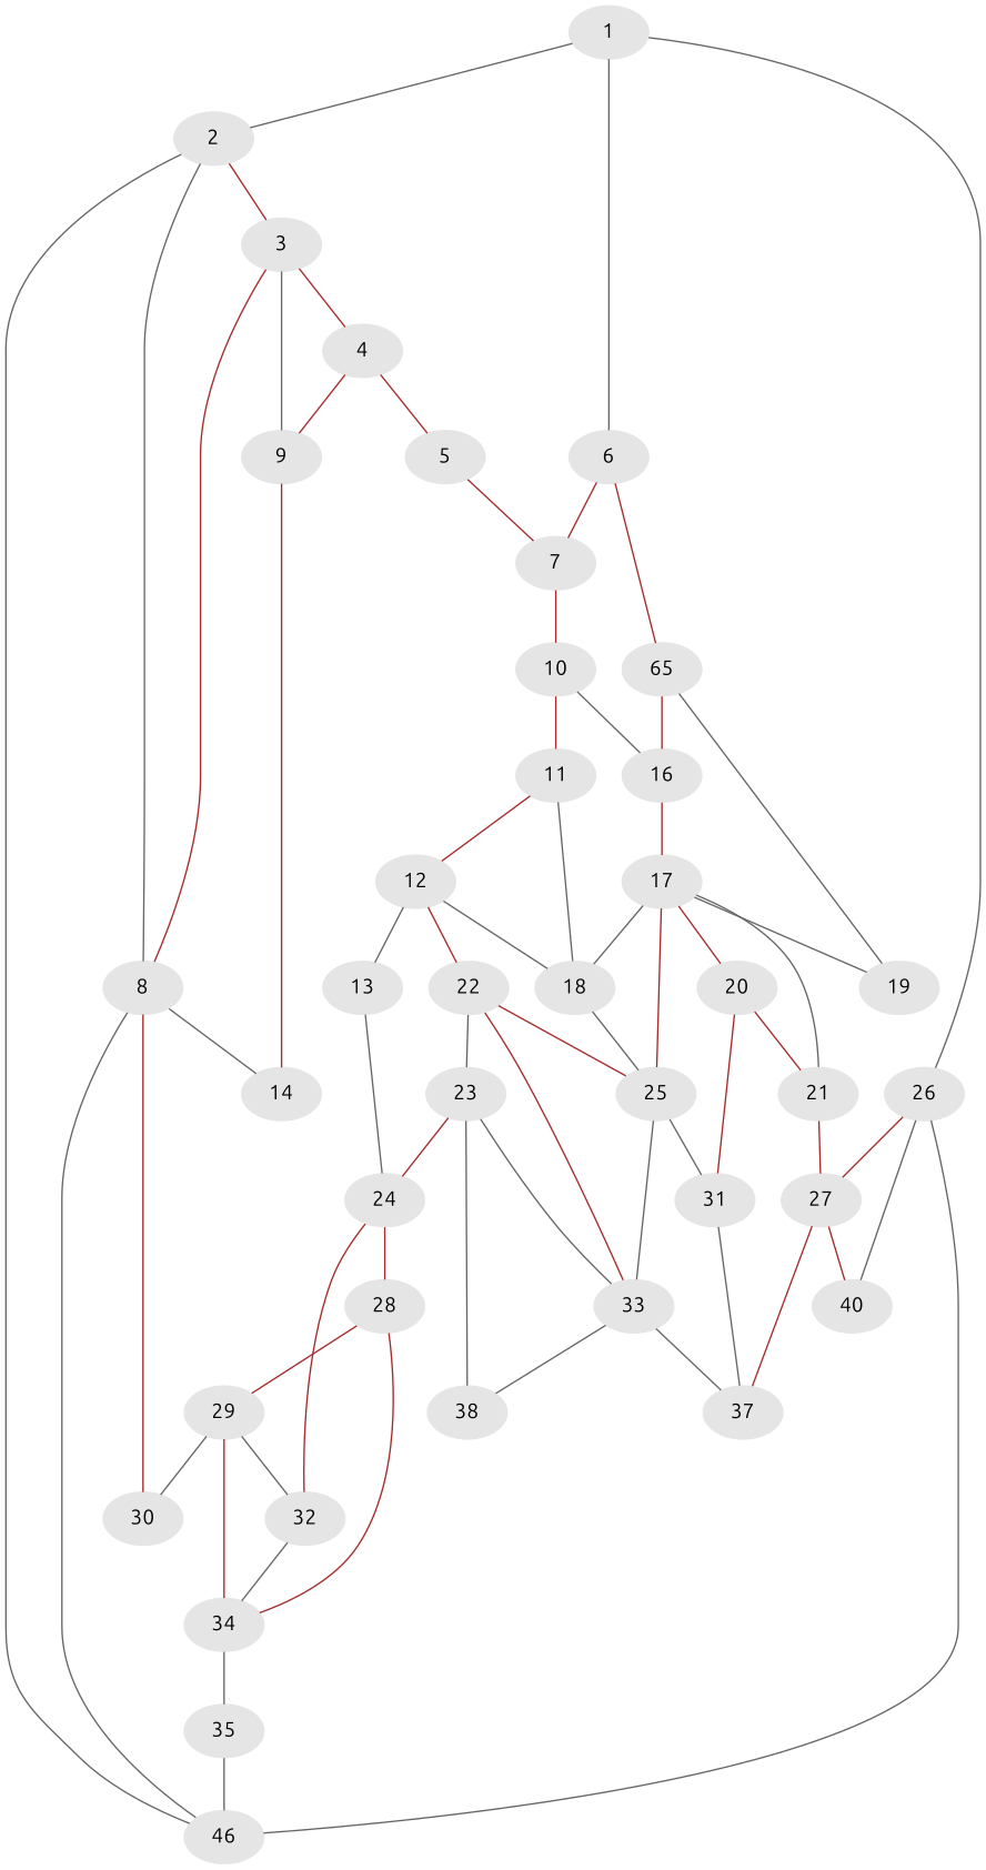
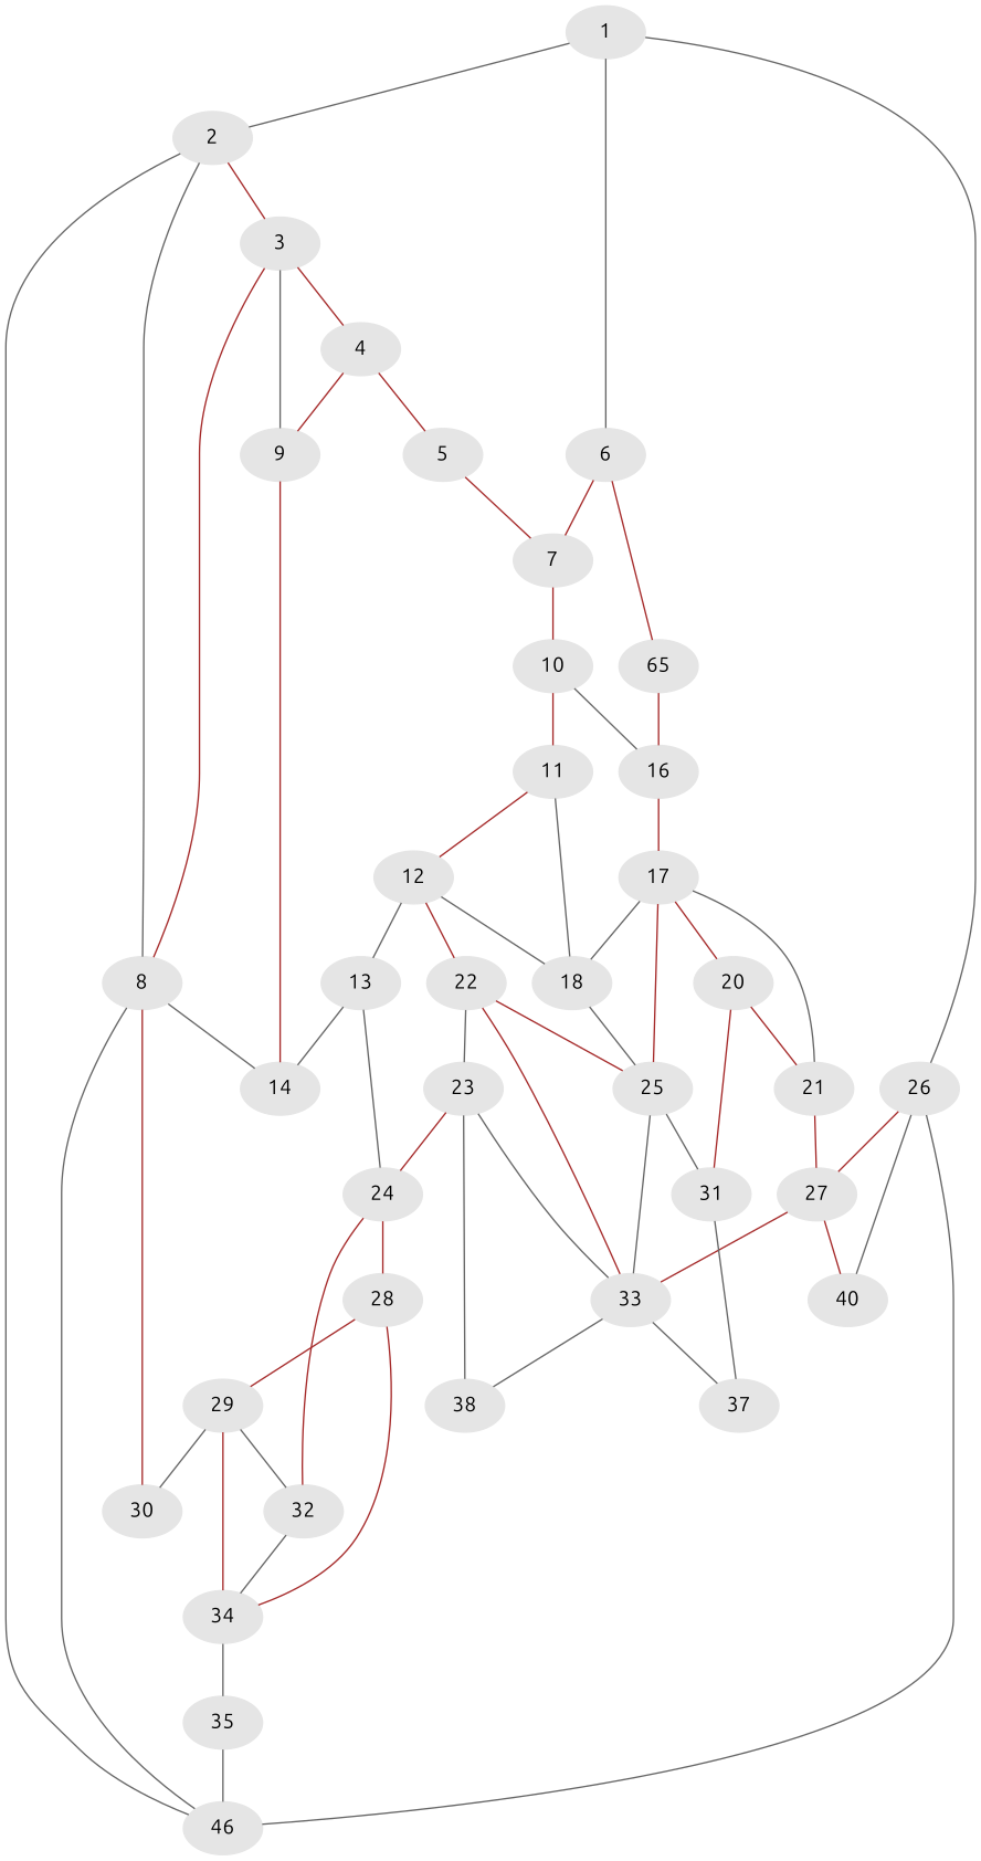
  graph {
    fontname=Ubuntu
    node [color=gray90 fontname=Ubuntu style=filled]
    edge [color=gray40 fontname=Ubuntu weight=1.0]
    1
    2
    6
    26
    3
    8
    n7 [label=46]
    7
    n9 [label=65]
    27
    40
    4
    9
    14
    30
    5
    10
    16
-   19
    11
    12
    18
    17
    13
    22
    25
    24
    23
    33
    28
    32
    20
    21
    31
    37
    38
    29
    34
    35
    1 -- 2
    1 -- 6 [weight=2.0]
    1 -- 26
    2 -- 3 [color=brown]
    2 -- 8
    2 -- n7
    6 -- 7 [color=brown weight=2.0]
    6 -- n9 [color=brown weight=2.0]
    26 -- n7
    26 -- 27 [color=brown weight=2.0]
    26 -- 40
    3 -- 8 [color=brown]
    3 -- 4 [color=brown weight=2.0]
    3 -- 9 [weight=2.0]
    8 -- n7
    8 -- 14
    8 -- 30 [color=brown weight=2.0]
    7 -- 10 [color=brown weight=2.0]
    n9 -- 16 [color=brown weight=2.0]
-   n9 -- 19 [weight=2.0]
    27 -- 40 [color=brown weight=2.0]
-   27 -- 37 [color=brown weight=2.0]
+   27 -- 33 [color=brown weight=2.0]
    4 -- 9 [color=brown]
    4 -- 5 [color=brown weight=2.0]
    9 -- 14 [color=brown weight=2.0]
    5 -- 7 [color=brown weight=2.0]
    10 -- 16
    10 -- 11 [color=brown]
    16 -- 17 [color=brown]
    11 -- 12 [color=brown]
    11 -- 18
    12 -- 18
    12 -- 13 [weight=3.0]
    12 -- 22 [color=brown]
    18 -- 25
-   17 -- 19
    17 -- 18 [weight=2.0]
    17 -- 25 [color=brown]
    17 -- 20 [color=brown]
    17 -- 21
+   13 -- 14 [weight=2.0]
    13 -- 24
    22 -- 25 [color=brown]
    22 -- 23
    22 -- 33 [color=brown]
    25 -- 33
    25 -- 31 [weight=2.0]
    24 -- 28 [color=brown]
    24 -- 32 [color=brown]
    23 -- 24 [color=brown weight=2.0]
    23 -- 33
    23 -- 38 [weight=2.0]
    33 -- 37
    33 -- 38
    28 -- 29 [color=brown]
    28 -- 34 [color=brown]
    32 -- 34
    20 -- 21 [color=brown weight=2.0]
    20 -- 31 [color=brown]
    21 -- 27 [color=brown weight=2.0]
    31 -- 37
    29 -- 30 [weight=2.0]
    29 -- 32
    29 -- 34 [color=brown weight=2.0]
    34 -- 35 [weight=2.0]
    35 -- n7 [weight=2.0]
  }
